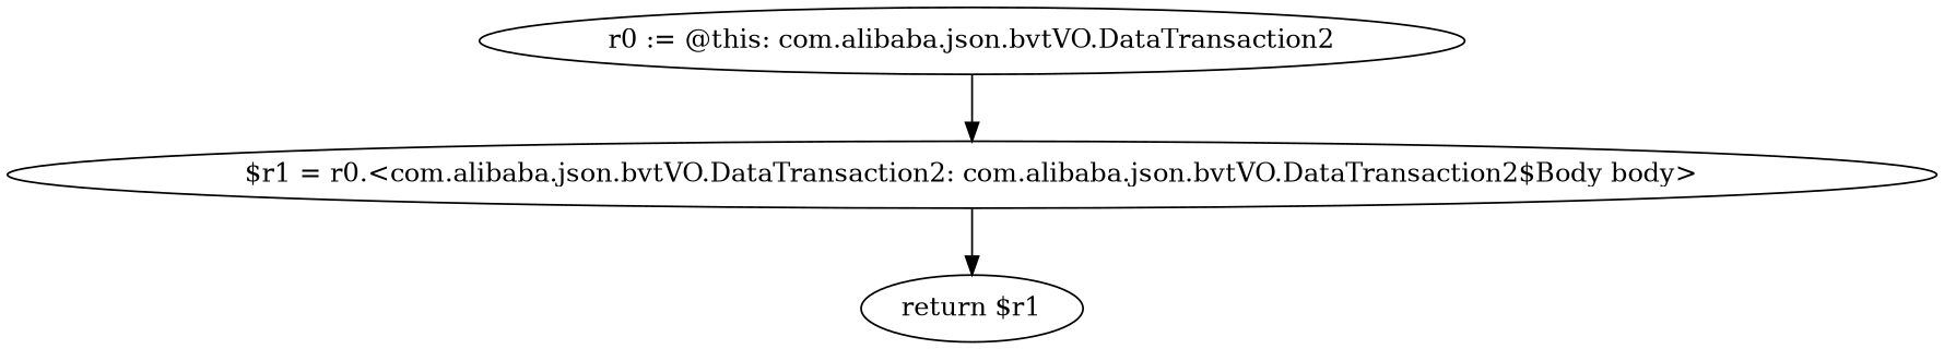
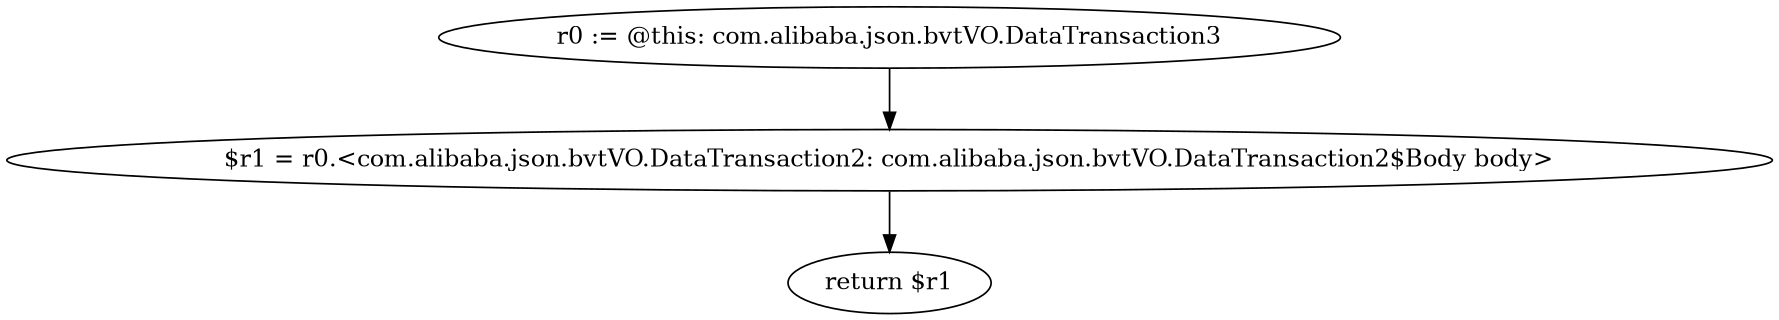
  digraph {
-   "r0 := @this: com.alibaba.json.bvtVO.DataTransaction2"
+   "r0 := @this: com.alibaba.json.bvtVO.DataTransaction2" [label="r0 := @this: com.alibaba.json.bvtVO.DataTransaction3"]
    "$r1 = r0.<com.alibaba.json.bvtVO.DataTransaction2: com.alibaba.json.bvtVO.DataTransaction2$Body body>"
    "return $r1"
    "r0 := @this: com.alibaba.json.bvtVO.DataTransaction2" -> "$r1 = r0.<com.alibaba.json.bvtVO.DataTransaction2: com.alibaba.json.bvtVO.DataTransaction2$Body body>"
    "$r1 = r0.<com.alibaba.json.bvtVO.DataTransaction2: com.alibaba.json.bvtVO.DataTransaction2$Body body>" -> "return $r1"
  }
